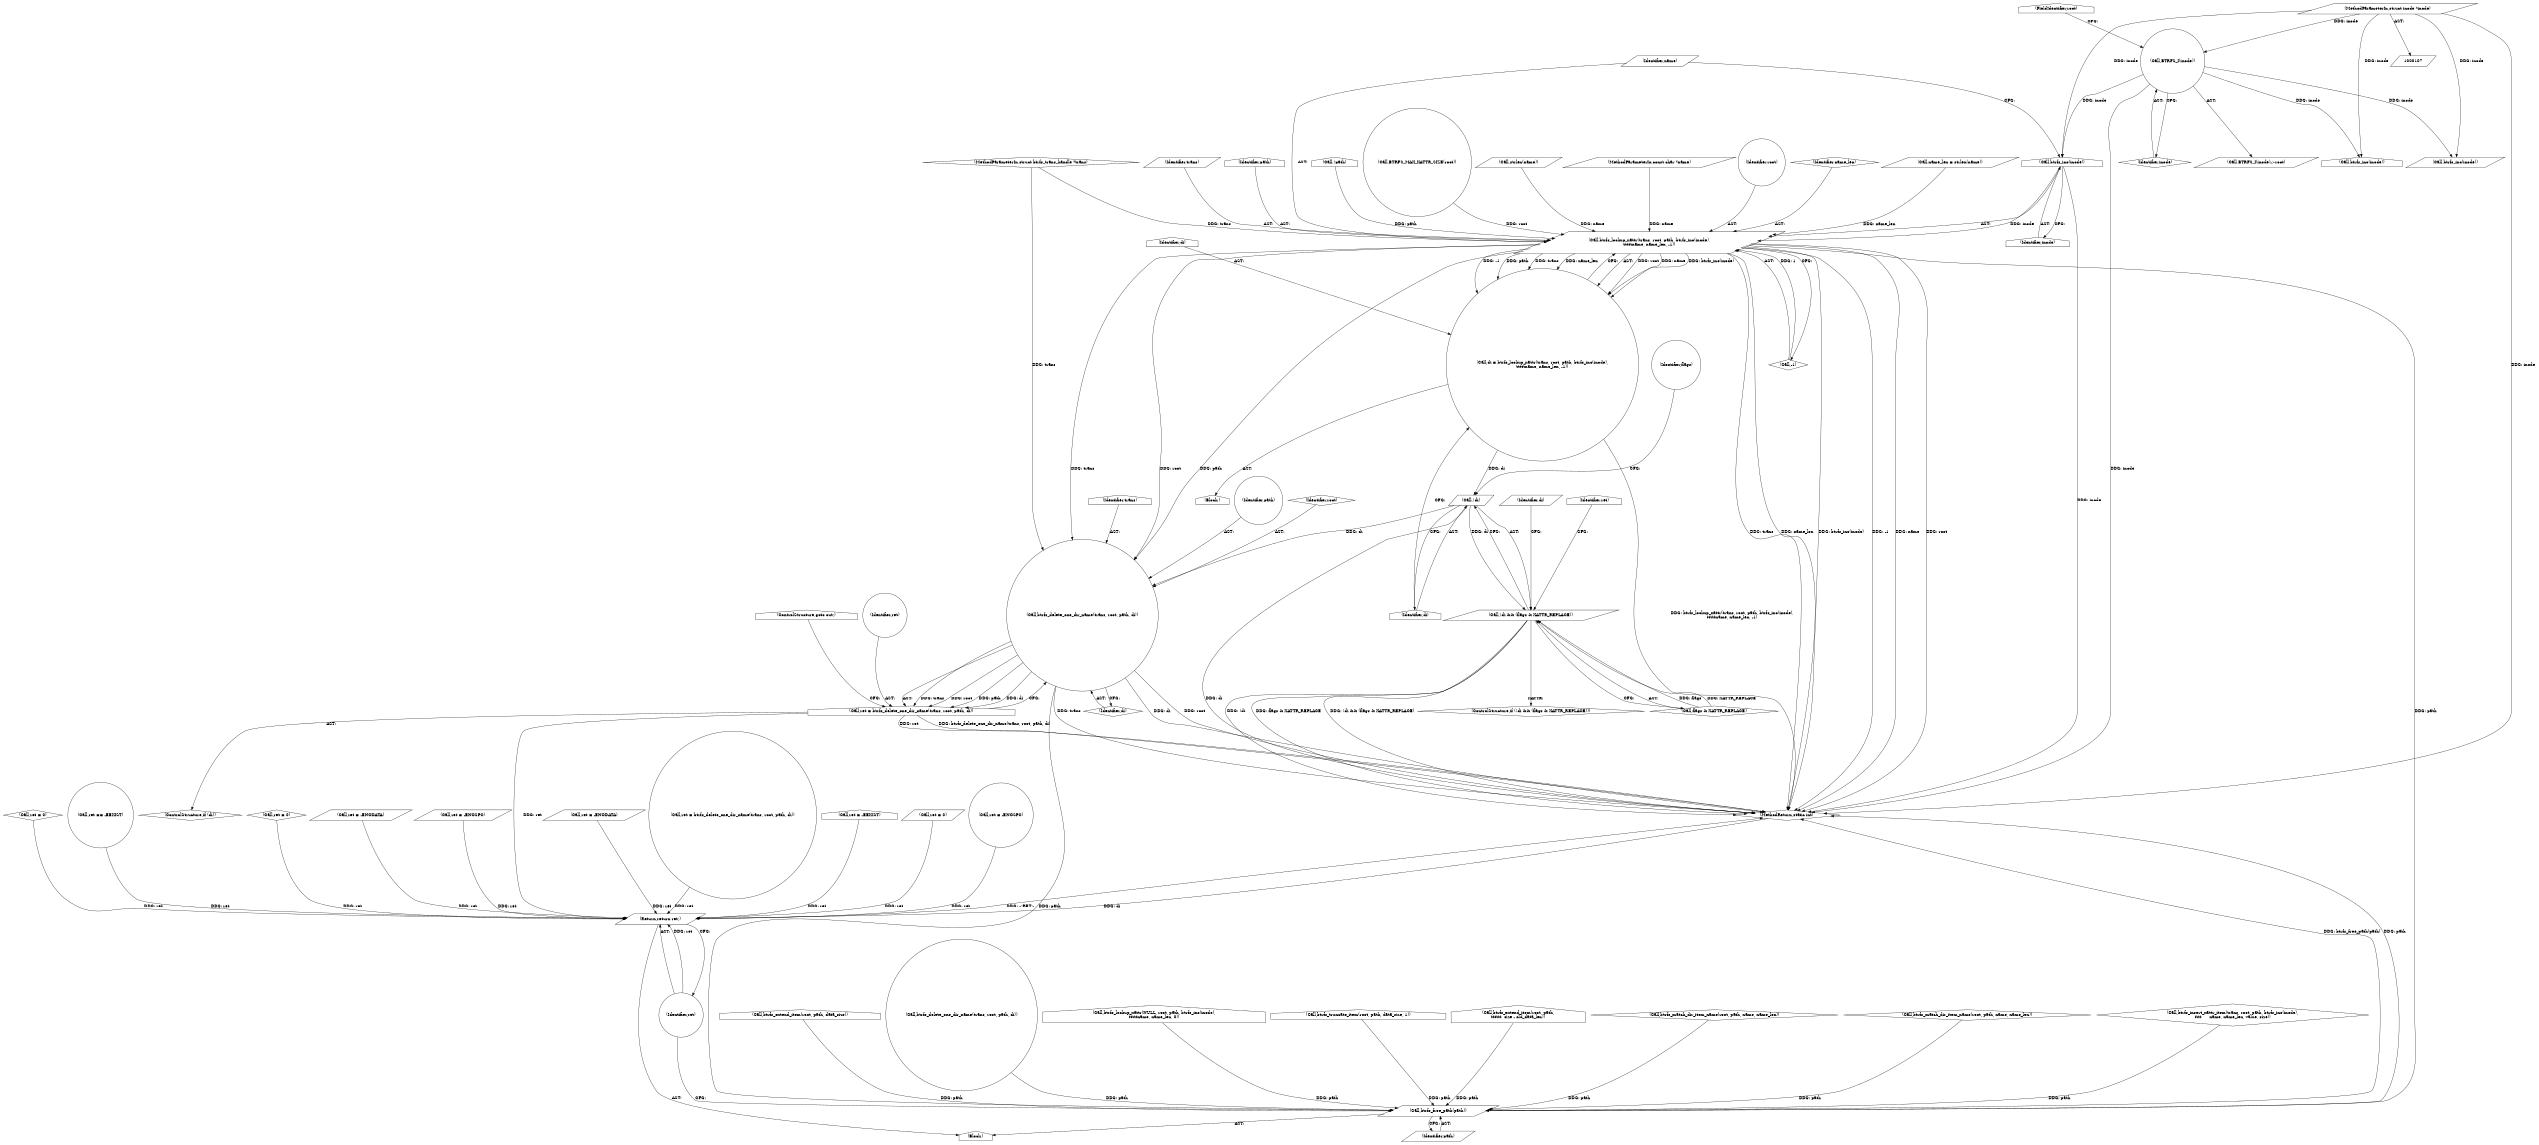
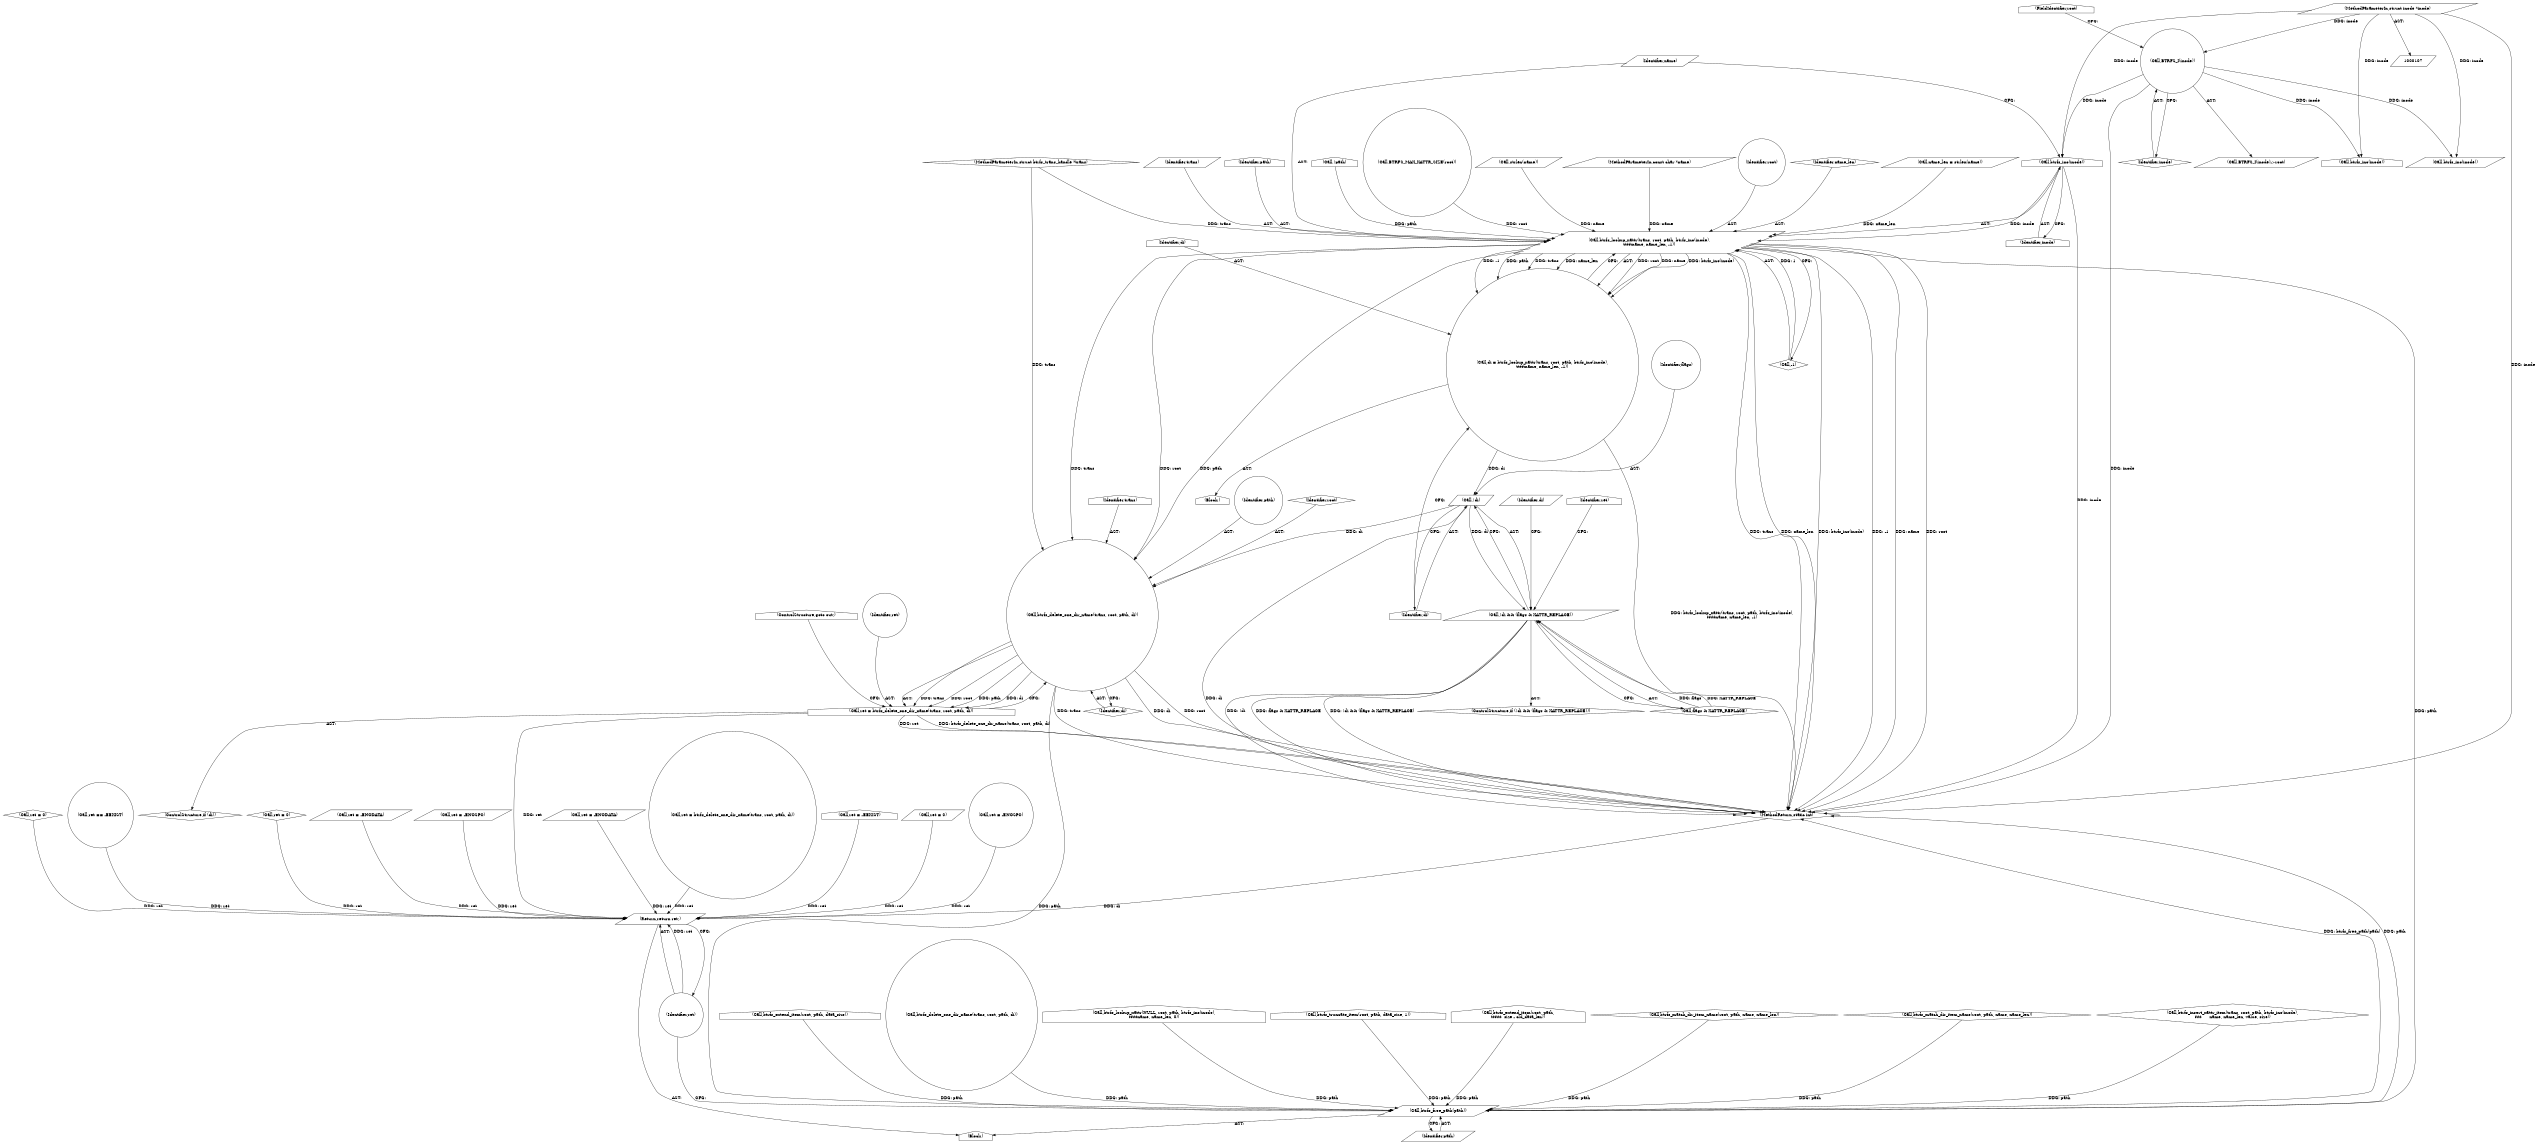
  digraph {
    node [shape=parallelogram]
    n1 [label="(Call,btrfs_ino(inode))" shape=house]
    n2 [label="(Call,btrfs_lookup_xattr(trans, root, path, btrfs_ino(inode),\n\t\t\t\t\tname, name_len, -1))"]
    n3 [label="(MethodReturn,static int)" shape=diamond]
    n4 [label="(Identifier,inode)" shape=house]
    n5 [label="(Call,di = btrfs_lookup_xattr(trans, root, path, btrfs_ino(inode),\n\t\t\t\t\tname, name_len, -1))" shape=circle]
    n6 [label="(Call,btrfs_delete_one_dir_name(trans, root, path, di))" shape=circle]
    n7 [label="(Call,btrfs_free_path(path))"]
    n8 [label="(Call,-1)" shape=diamond]
    n9 [label="(Return,return ret;)"]
    n10 [label="(Call,BTRFS_I(inode))" shape=circle]
    n11 [label="(Call,BTRFS_I(inode)->root)"]
    n12 [label="(Call,btrfs_ino(inode))"]
    n13 [label="(Identifier,inode)" shape=diamond]
    n14 [label="(Call,btrfs_ino(inode))" shape=house]
    n15 [label="(MethodParameterIn,struct inode *inode)"]
    1000107
    n17 [label="(Call,!di)"]
    n18 [label="(Block,)" shape=house]
    n19 [label="(Call,ret = btrfs_delete_one_dir_name(trans, root, path, di))" shape=house]
    n20 [label="(Identifier,di)" shape=diamond]
    n21 [label="(Block,)" shape=house]
    n22 [label="(Identifier,path)"]
    n23 [label="(Call,!di && (flags & XATTR_REPLACE))"]
    n24 [label="(Identifier,di)" shape=house]
    n25 [label="(ControlStructure,if (!di && (flags & XATTR_REPLACE)))" shape=diamond]
    n26 [label="(Call,flags & XATTR_REPLACE)" shape=diamond]
    n27 [label="(ControlStructure,if (di))" shape=diamond]
    n28 [label="(Identifier,ret)" shape=circle]
    n29 [label="(Identifier,path)" shape=house]
    n30 [label="(Identifier,name)"]
    n31 [label="(Call,ret = -ENODATA)"]
    n32 [label="(Call,ret = btrfs_delete_one_dir_name(trans, root, path, di))" shape=circle]
    n33 [label="(Call,ret = -EEXIST)" shape=house]
    n34 [label="(Call,btrfs_extend_item(root, path, data_size))" shape=house]
    n35 [label="(Identifier,root)" shape=diamond]
    n36 [label="(Call,btrfs_delete_one_dir_name(trans, root, path, di))" shape=circle]
    n37 [label="(Call,ret = 0)"]
    n38 [label="(Call,ret = -ENOSPC)" shape=circle]
    n39 [label="(Call,btrfs_lookup_xattr(NULL, root, path, btrfs_ino(inode),\n\t\t\t\t\tname, name_len, 0))" shape=house]
    n40 [label="(Identifier,trans)" shape=house]
    n41 [label="(MethodParameterIn,struct btrfs_trans_handle *trans)" shape=diamond]
    n42 [label="(Call,!path)" shape=house]
    n43 [label="(ControlStructure,goto out;)" shape=house]
    n44 [label="(Call,btrfs_truncate_item(root, path, data_size, 1))" shape=house]
    n45 [label="(Call,BTRFS_MAX_XATTR_SIZE(root))" shape=circle]
    n46 [label="(Identifier,flags)" shape=circle]
    n47 [label="(Call,strlen(name))"]
    n48 [label="(Identifier,path)" shape=circle]
    n49 [label="(Identifier,ret)" shape=circle]
    n50 [label="(MethodParameterIn,const char *name)"]
    n51 [label="(Identifier,di)" shape=house]
    n52 [label="(Identifier,root)" shape=circle]
    n53 [label="(Call,ret = 0)" shape=diamond]
    n54 [label="(FieldIdentifier,root)" shape=house]
    n55 [label="(Call,ret == -EEXIST)" shape=circle]
    n56 [label="(Identifier,di)"]
    n57 [label="(Call,ret = 0)" shape=diamond]
    n58 [label="(Call,btrfs_extend_item(root, path,\n\t\t\t\t\t\t  size - old_data_len))" shape=house]
    n59 [label="(Call,btrfs_match_dir_item_name(root, path, name, name_len))" shape=diamond]
    n60 [label="(Identifier,name_len)" shape=diamond]
    n61 [label="(Call,ret = -ENODATA)"]
    n62 [label="(Call,ret = -ENOSPC)"]
    n63 [label="(Call,btrfs_match_dir_item_name(root, path, name, name_len))" shape=diamond]
    n64 [label="(Call,btrfs_insert_xattr_item(trans, root, path, btrfs_ino(inode),\n\t\t\t\t      name, name_len, value, size))" shape=diamond]
    n65 [label="(Call,name_len = strlen(name))"]
    n66 [label="(Identifier,trans)"]
    n67 [label="(Identifier,ret)" shape=house]
    n1 -> n2 [label="AST: "]
    n1 -> n2 [label="DDG: inode"]
    n1 -> n3 [label="DDG: inode"]
    n1 -> n4 [label="CFG: "]
    n2 -> n3 [label="DDG: root"]
    n2 -> n3 [label="DDG: name"]
    n2 -> n3 [label="DDG: trans"]
    n2 -> n3 [label="DDG: name_len"]
    n2 -> n3 [label="DDG: btrfs_ino(inode)"]
    n2 -> n3 [label="DDG: -1"]
    n2 -> n5 [label="AST: "]
    n2 -> n5 [label="DDG: root"]
    n2 -> n5 [label="DDG: name"]
    n2 -> n5 [label="DDG: btrfs_ino(inode)"]
    n2 -> n5 [label="DDG: -1"]
    n2 -> n5 [label="DDG: path"]
    n2 -> n5 [label="DDG: trans"]
    n2 -> n5 [label="DDG: name_len"]
    n2 -> n6 [label="DDG: trans"]
    n2 -> n6 [label="DDG: root"]
    n2 -> n6 [label="DDG: path"]
    n2 -> n7 [label="DDG: path"]
    n2 -> n8 [label="CFG: "]
    n3 -> n9 [label="DDG: di"]
    n4 -> n1 [label="AST: "]
    n5 -> n2 [label="CFG: "]
    n5 -> n3 [label="DDG: btrfs_lookup_xattr(trans, root, path, btrfs_ino(inode),\n\t\t\t\t\tname, name_len, -1)"]
    n5 -> n17 [label="DDG: di"]
    n5 -> n18 [label="AST: "]
    n6 -> n3 [label="DDG: root"]
    n6 -> n3 [label="DDG: trans"]
    n6 -> n3 [label="DDG: di"]
    n6 -> n7 [label="DDG: path"]
    n6 -> n19 [label="AST: "]
    n6 -> n19 [label="DDG: trans"]
    n6 -> n19 [label="DDG: root"]
    n6 -> n19 [label="DDG: path"]
    n6 -> n19 [label="DDG: di"]
    n6 -> n20 [label="CFG: "]
    n7 -> n3 [label="DDG: path"]
    n7 -> n3 [label="DDG: btrfs_free_path(path)"]
    n7 -> n21 [label="AST: "]
    n7 -> n22 [label="CFG: "]
    n8 -> n2 [label="AST: "]
    n8 -> n2 [label="DDG: 1"]
-   n9 -> n3 [label="DDG: <RET>"]
    n9 -> n21 [label="AST: "]
    n9 -> n28 [label="CFG: "]
    n10 -> n1 [label="DDG: inode"]
    n10 -> n3 [label="DDG: inode"]
    n10 -> n11 [label="AST: "]
    n10 -> n12 [label="DDG: inode"]
    n10 -> n13 [label="CFG: "]
    n10 -> n14 [label="DDG: inode"]
    n13 -> n10 [label="AST: "]
    n15 -> n1 [label="DDG: inode"]
    n15 -> n3 [label="DDG: inode"]
    n15 -> n10 [label="DDG: inode"]
    n15 -> n12 [label="DDG: inode"]
    n15 -> n14 [label="DDG: inode"]
    n15 -> 1000107 [label="AST: "]
    n17 -> n3 [label="DDG: di"]
    n17 -> n6 [label="DDG: di"]
    n17 -> n23 [label="AST: "]
    n17 -> n23 [label="DDG: di"]
    n17 -> n24 [label="CFG: "]
    n19 -> n3 [label="DDG: ret"]
    n19 -> n3 [label="DDG: btrfs_delete_one_dir_name(trans, root, path, di)"]
    n19 -> n6 [label="CFG: "]
    n19 -> n9 [label="DDG: ret"]
    n19 -> n27 [label="AST: "]
    n20 -> n6 [label="AST: "]
    n22 -> n7 [label="AST: "]
    n23 -> n3 [label="DDG: !di"]
    n23 -> n3 [label="DDG: flags & XATTR_REPLACE"]
    n23 -> n3 [label="DDG: !di && (flags & XATTR_REPLACE)"]
    n23 -> n17 [label="CFG: "]
-   n23 -> n25 [label="XATTR: "]
+   n23 -> n25 [label="AST: "]
    n23 -> n26 [label="CFG: "]
    n24 -> n5 [label="CFG: "]
    n24 -> n17 [label="AST: "]
    n26 -> n23 [label="AST: "]
    n26 -> n23 [label="DDG: flags"]
    n26 -> n23 [label="DDG: XATTR_REPLACE"]
    n28 -> n7 [label="CFG: "]
    n28 -> n9 [label="AST: "]
    n28 -> n9 [label="DDG: ret"]
    n29 -> n2 [label="AST: "]
    n30 -> n1 [label="CFG: "]
    n30 -> n2 [label="AST: "]
    n31 -> n9 [label="DDG: ret"]
    n32 -> n9 [label="DDG: ret"]
    n33 -> n9 [label="DDG: ret"]
    n34 -> n7 [label="DDG: path"]
    n35 -> n6 [label="AST: "]
    n36 -> n7 [label="DDG: path"]
    n37 -> n9 [label="DDG: ret"]
    n38 -> n9 [label="DDG: ret"]
    n39 -> n7 [label="DDG: path"]
    n40 -> n6 [label="AST: "]
    n41 -> n2 [label="DDG: trans"]
    n41 -> n6 [label="DDG: trans"]
    n42 -> n2 [label="DDG: path"]
    n43 -> n19 [label="CFG: "]
    n44 -> n7 [label="DDG: path"]
    n45 -> n2 [label="DDG: root"]
-   n46 -> n17 [label="CFG: "]
+   n46 -> n17 [label="AST: "]
    n47 -> n2 [label="DDG: name"]
    n48 -> n6 [label="AST: "]
    n49 -> n19 [label="AST: "]
    n50 -> n2 [label="DDG: name"]
    n51 -> n5 [label="AST: "]
    n52 -> n2 [label="AST: "]
    n53 -> n9 [label="DDG: ret"]
    n54 -> n10 [label="CFG: "]
    n55 -> n9 [label="DDG: ret"]
    n56 -> n23 [label="CFG: "]
    n57 -> n9 [label="DDG: ret"]
    n58 -> n7 [label="DDG: path"]
    n59 -> n7 [label="DDG: path"]
    n60 -> n2 [label="AST: "]
    n61 -> n9 [label="DDG: ret"]
    n62 -> n9 [label="DDG: ret"]
    n63 -> n7 [label="DDG: path"]
    n64 -> n7 [label="DDG: path"]
    n65 -> n2 [label="DDG: name_len"]
    n66 -> n2 [label="AST: "]
    n67 -> n23 [label="CFG: "]
  }
